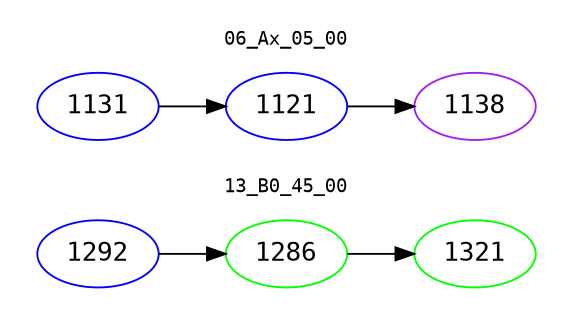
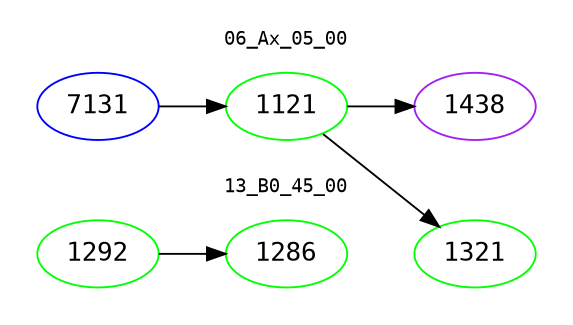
  digraph {
    fontname="DejaVu Sans Mono"
    rankdir=LR
    node [color=green fontname="DejaVu Sans Mono"]
    edge [color=black fontname="DejaVu Sans Mono"]
-   n1 [color=blue label=1131]
-   n2 [color=blue label=1121]
-   n3 [color=purple label=1138]
-   n4 [color=blue label=1292]
+   n1 [color=blue label=7131]
+   n2 [label=1121]
+   n3 [color=purple label=1438]
+   n4 [label=1292]
    n5 [label=1286]
    n6 [label=1321]
    subgraph cluster_1 {
      color=white
      fontsize=10
      label="06_Ax_05_00"
      n1
      n2
      n3
    }
    subgraph cluster_2 {
      color=white
      fontsize=10
      label="13_B0_45_00"
      n4
      n5
      n6
    }
    n1 -> n2
    n2 -> n3
    n4 -> n5
-   n5 -> n6
+   n2 -> n6
  }
